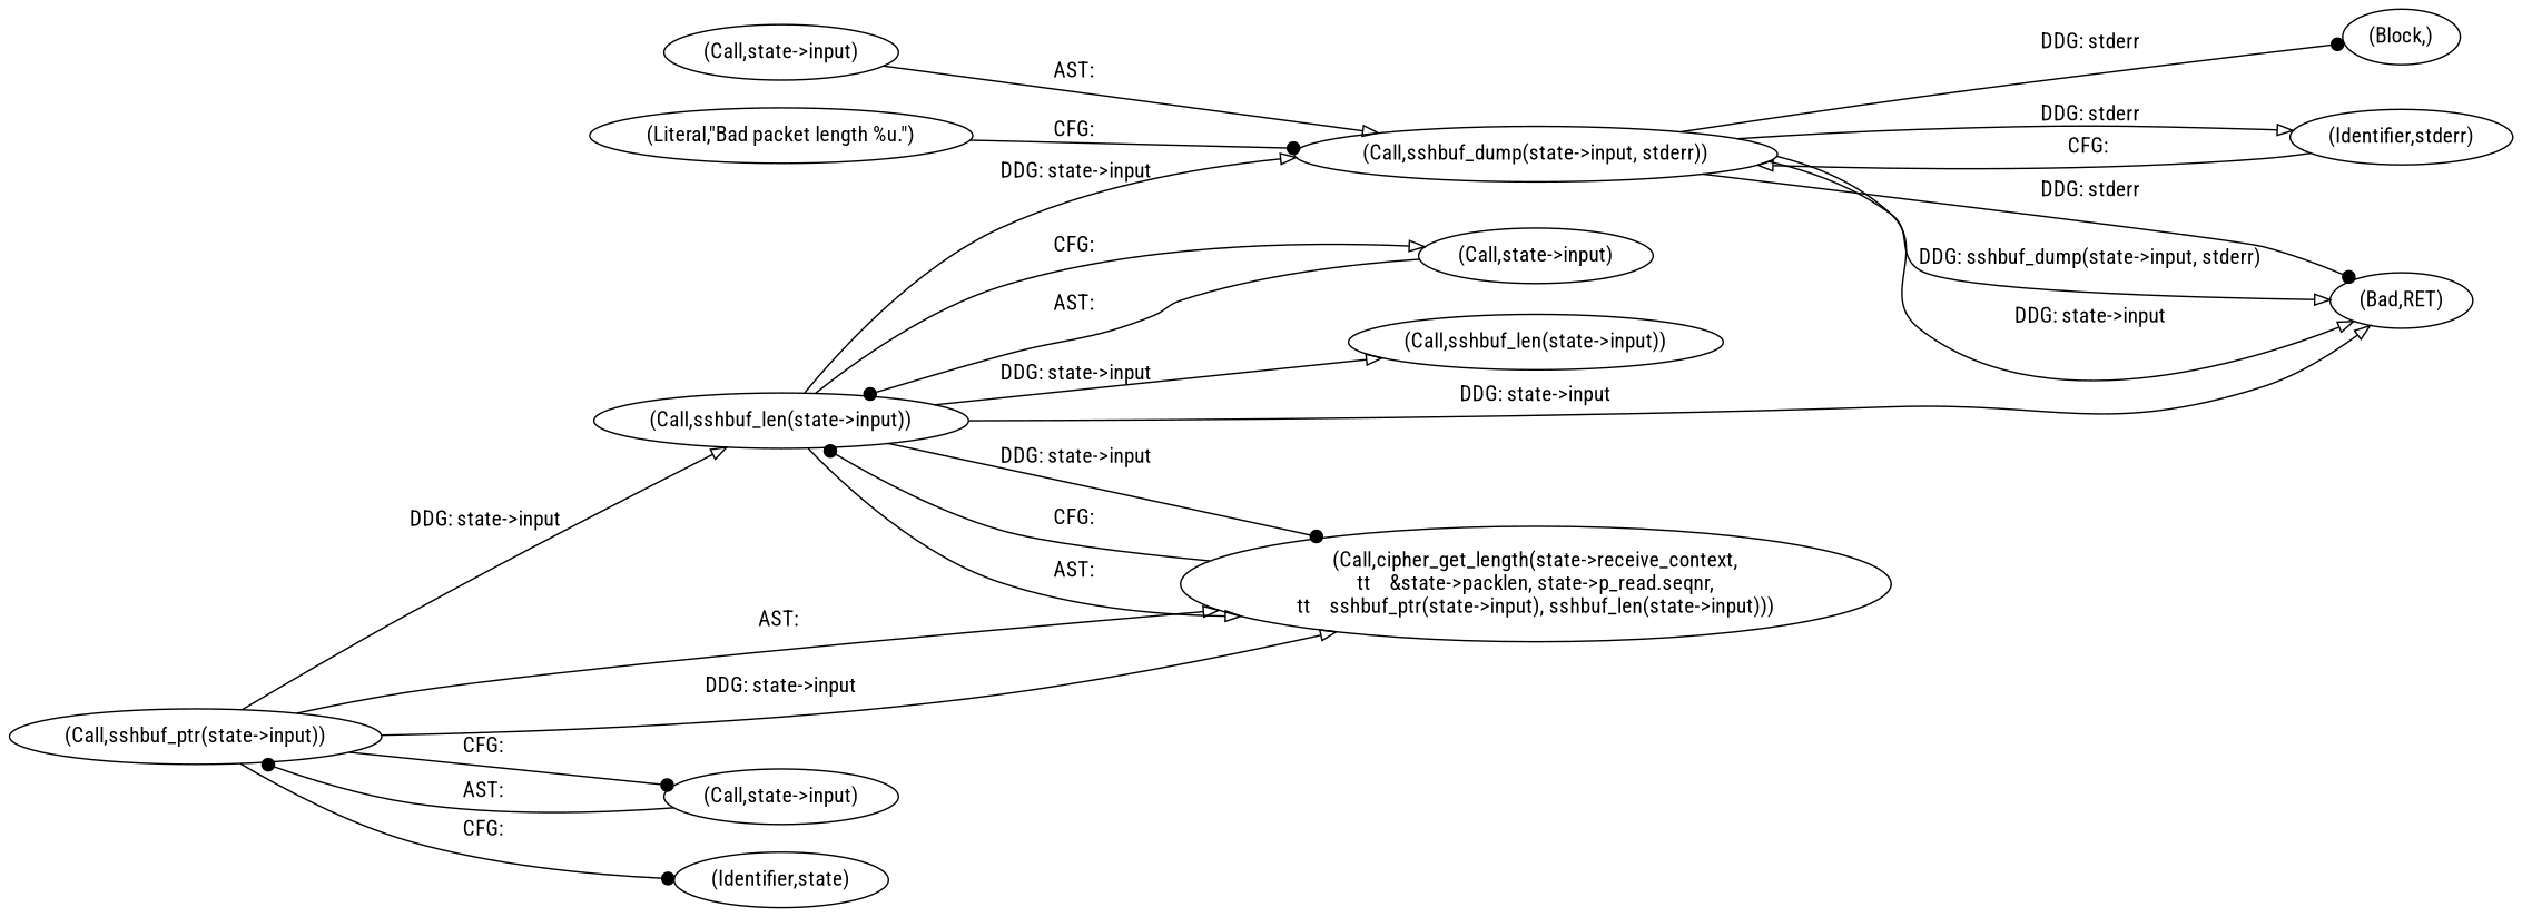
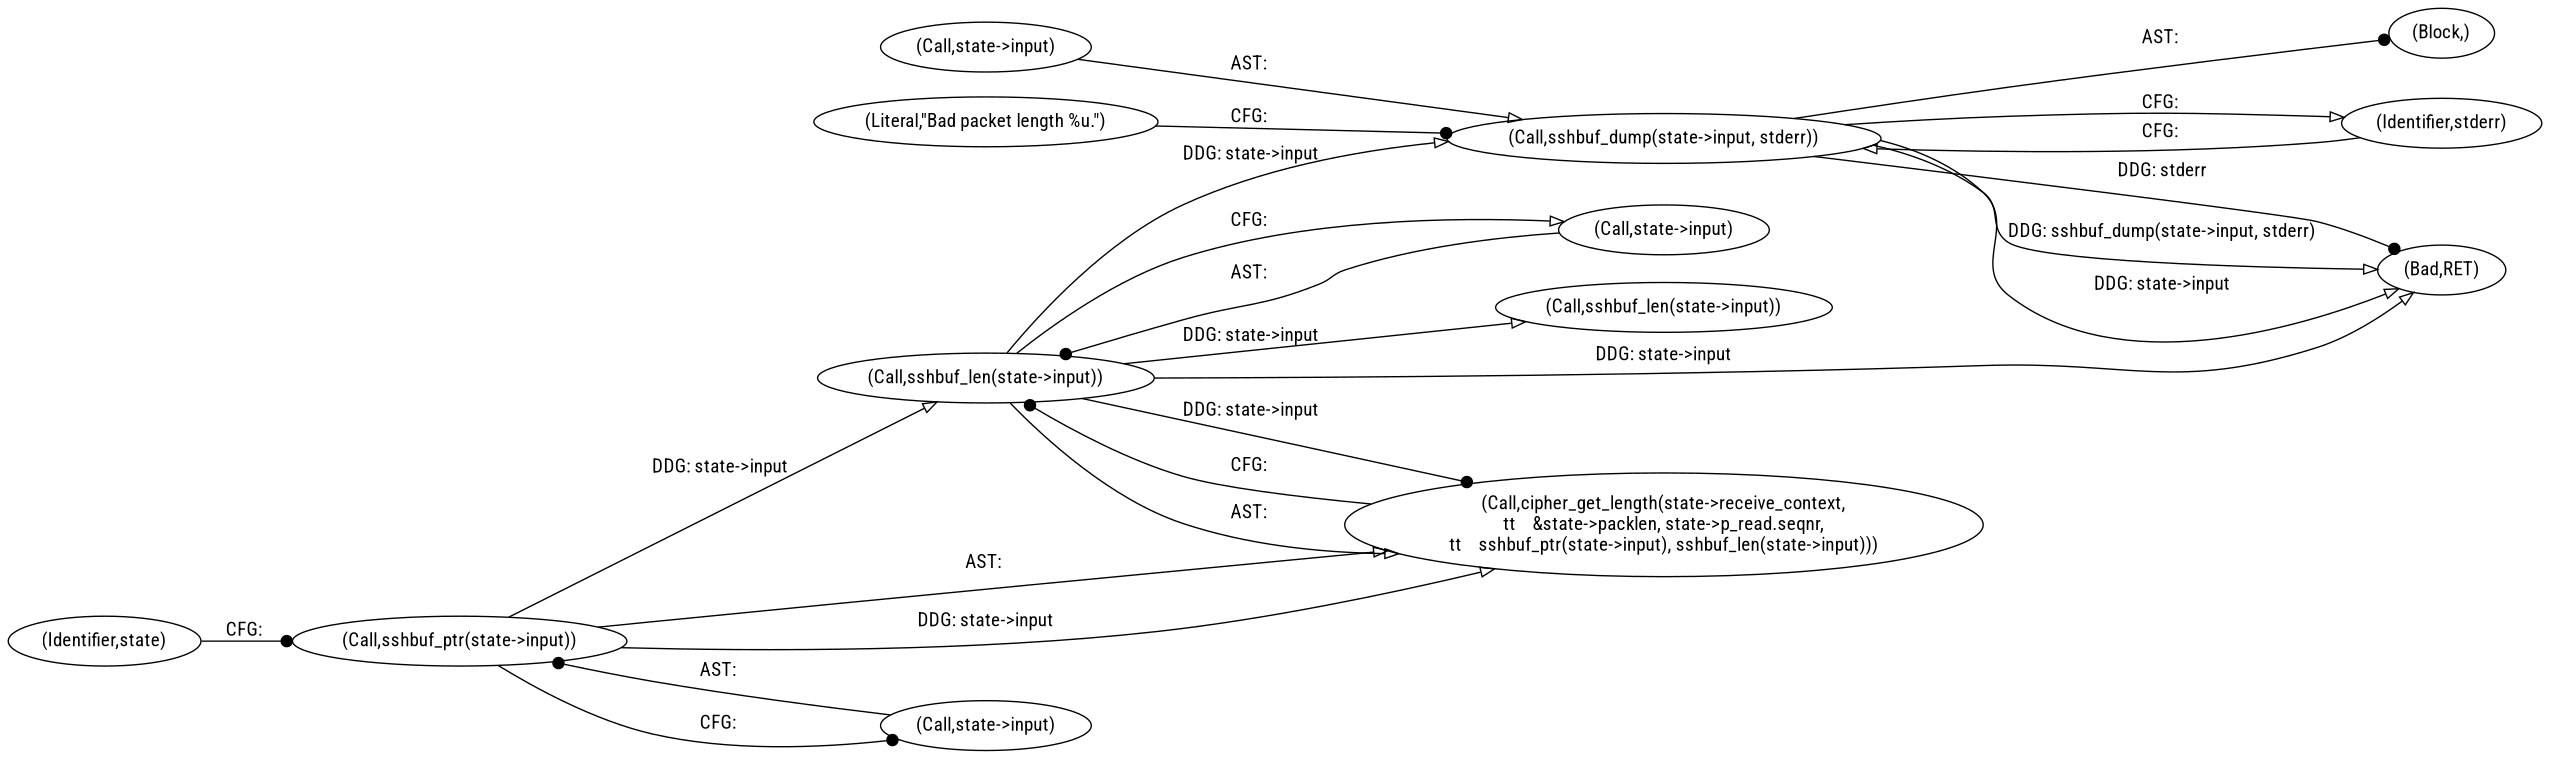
  digraph {
    fontname="Roboto Condensed"
    rankdir=LR
    node [fontname="Roboto Condensed"]
    edge [arrowhead=onormal fontname="Roboto Condensed"]
    n1 [label="(Call,sshbuf_dump(state->input, stderr))"]
    n2 [label="(Bad,RET)"]
    n3 [label="(Block,)"]
    n4 [label="(Identifier,stderr)"]
    n5 [label="(Call,sshbuf_len(state->input))"]
    n6 [label="(Call,cipher_get_length(state->receive_context,\n\t\t    &state->packlen, state->p_read.seqnr,\n\t\t    sshbuf_ptr(state->input), sshbuf_len(state->input)))"]
    n7 [label="(Call,state->input)"]
    n8 [label="(Call,sshbuf_len(state->input))"]
    n9 [label="(Call,sshbuf_ptr(state->input))"]
    n10 [label="(Call,state->input)"]
    n11 [label="(Identifier,state)"]
    n12 [label="(Call,state->input)"]
    n13 [label="(Literal,\"Bad packet length %u.\")"]
    n1 -> n2 [label="DDG: sshbuf_dump(state->input, stderr)"]
    n1 -> n2 [label="DDG: state->input"]
    n1 -> n2 [arrowhead=dot label="DDG: stderr"]
-   n1 -> n3 [arrowhead=dot label="DDG: stderr"]
-   n1 -> n4 [label="DDG: stderr"]
+   n1 -> n3 [arrowhead=dot label="AST: "]
+   n1 -> n4 [label="CFG: "]
    n4 -> n1 [label="CFG: "]
    n5 -> n1 [label="DDG: state->input"]
    n5 -> n2 [label="DDG: state->input"]
    n5 -> n6 [label="AST: "]
    n5 -> n6 [arrowhead=dot label="DDG: state->input"]
    n5 -> n7 [label="CFG: "]
    n5 -> n8 [label="DDG: state->input"]
    n6 -> n5 [arrowhead=dot label="CFG: "]
    n7 -> n5 [arrowhead=dot label="AST: "]
    n9 -> n5 [label="DDG: state->input"]
    n9 -> n6 [label="AST: "]
    n9 -> n6 [label="DDG: state->input"]
    n9 -> n10 [arrowhead=dot label="CFG: "]
    n10 -> n9 [arrowhead=dot label="AST: "]
-   n9 -> n11 [arrowhead=dot label="CFG: "]
+   n11 -> n9 [arrowhead=dot label="CFG: "]
    n12 -> n1 [label="AST: "]
    n13 -> n1 [arrowhead=dot label="CFG: "]
  }
